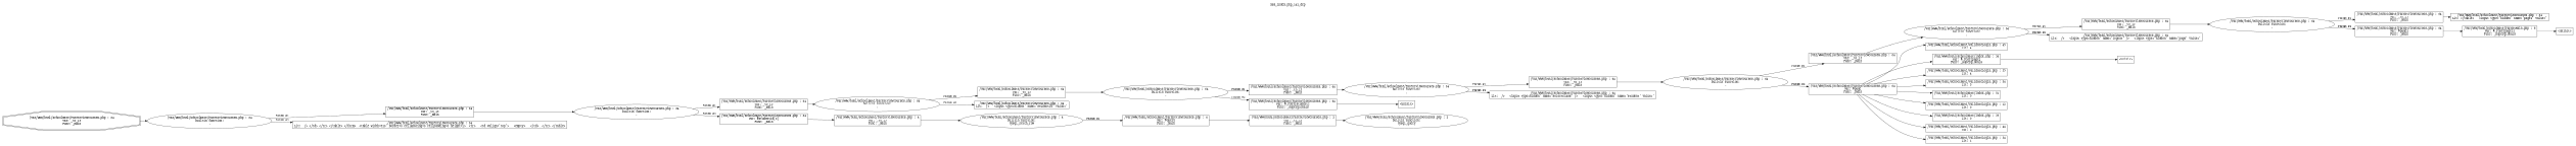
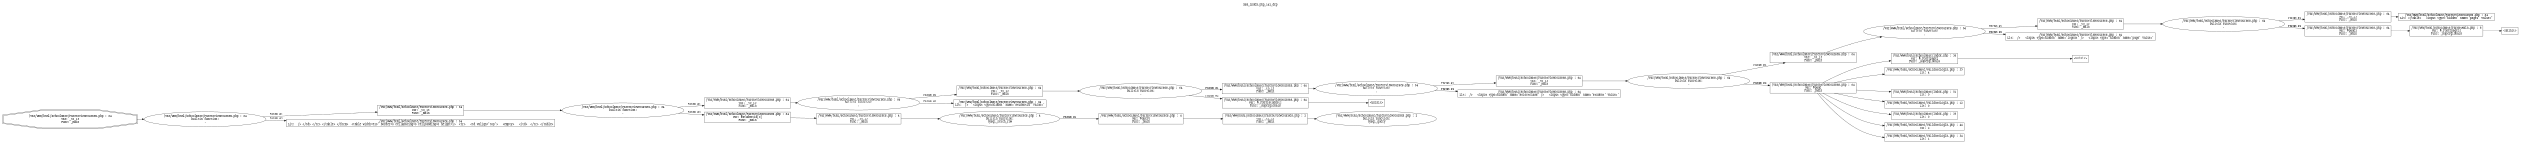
  digraph {
    fontname="Courier Prime"
    label="xss_index.php_142_dep"
    labelloc=t
    rankdir=LR
    node [fontname="Courier Prime" shape=box]
    edge [fontname="Courier Prime"]
    n1 [label="/var/www/html/schoolmate/ParentViewCourses.php : 64\nVar: _t0_13\nFunc: _main\n" shape=doubleoctagon]
    n2 [label="/var/www/html/schoolmate/ParentViewCourses.php : 64\nbuiltin function:\n.\n" shape=ellipse]
    n3 [label="/var/www/html/schoolmate/ParentViewCourses.php : 64\nVar: _t0_13\nFunc: _main\n"]
    n4 [label="/var/www/html/schoolmate/ParentViewCourses.php : 64\nLit:  /> </td> </tr> </table> </form>  <table width=520' border=0 cellspacing=0 cellpadding=0 height=1>  <tr>   <td valign='top'>   <empty>   </td>  </tr> </table>\n"]
    n5 [label="/var/www/html/schoolmate/ParentViewCourses.php : 64\nbuiltin function:\n.\n" shape=ellipse]
    n6 [label="/var/www/html/schoolmate/ParentViewCourses.php : 64\nVar: _t0_13\nFunc: _main\n"]
    n7 [label="/var/www/html/schoolmate/ParentViewCourses.php : 64\nVar: $studentid[0]\nFunc: _main\n"]
    n8 [label="/var/www/html/schoolmate/ParentViewCourses.php : 64\nbuiltin function:\n.\n" shape=ellipse]
    n9 [label="/var/www/html/schoolmate/ParentViewCourses.php : 4\nVar: _t0_13\nFunc: _main\n"]
    n10 [label="/var/www/html/schoolmate/ParentViewCourses.php : 64\nVar: _t0_13\nFunc: _main\n"]
    n11 [label="/var/www/html/schoolmate/ParentViewCourses.php : 64\nLit:  />   <input type=hidden' name='studentid' value='\n"]
    n12 [label="/var/www/html/schoolmate/ParentViewCourses.php : 64\nbuiltin function:\n.\n" shape=ellipse]
    n13 [label="/var/www/html/schoolmate/ParentViewCourses.php : 64\nVar: _t0_13\nFunc: _main\n"]
    n14 [label="/var/www/html/schoolmate/ParentViewCourses.php : 64\nVar: $_POST[student]\nFunc: _superglobals\n"]
    n15 [label="/var/www/html/schoolmate/ParentViewCourses.php : 64\nbuiltin function:\n.\n" shape=ellipse]
    n16 [label="<uninit>"]
    n17 [label="/var/www/html/schoolmate/ParentViewCourses.php : 64\nVar: _t0_13\nFunc: _main\n"]
    n18 [label="/var/www/html/schoolmate/ParentViewCourses.php : 64\nLit:  />   <input type=hidden' name='selectclass' />   <input type='hidden' name='student' value='\n"]
    n19 [label="/var/www/html/schoolmate/ParentViewCourses.php : 64\nbuiltin function:\n.\n" shape=ellipse]
    n20 [label="/var/www/html/schoolmate/ParentViewCourses.php : 64\nVar: _t0_13\nFunc: _main\n"]
    n21 [label="/var/www/html/schoolmate/ParentViewCourses.php : 64\nVar: $page\nFunc: _main\n"]
    n22 [label="/var/www/html/schoolmate/ParentViewCourses.php : 64\nbuiltin function:\n.\n" shape=ellipse]
-   n23 [label="/var/www/html/schoolmate/ValidateLogin.php : 49\nLit: 4\n"]
    n24 [label="/var/www/html/schoolmate/index.php : 36\nVar: $_POST[page]\nFunc: _superglobals\n"]
    n25 [label="/var/www/html/schoolmate/ValidateLogin.php : 39\nLit: 4\n"]
-   n26 [label="/var/www/html/schoolmate/ValidateLogin.php : 54\nLit: 5\n"]
    n27 [label="/var/www/html/schoolmate/index.php : 51\nLit: 0\n"]
    n28 [label="/var/www/html/schoolmate/ValidateLogin.php : 12\nLit: 0\n"]
    n29 [label="/var/www/html/schoolmate/index.php : 39\nLit: 0\n"]
    n30 [label="/var/www/html/schoolmate/ValidateLogin.php : 44\nVar: 2\n"]
    n31 [label="/var/www/html/schoolmate/ValidateLogin.php : 34\nLit: 1\n"]
    n32 [label="/var/www/html/schoolmate/ParentViewCourses.php : 64\nVar: _t0_13\nFunc: _main\n"]
    n33 [label="/var/www/html/schoolmate/ParentViewCourses.php : 64\nLit:  />   <input type=hidden' name='logout' />   <input type='hidden' name='page' value='\n"]
    n34 [label="/var/www/html/schoolmate/ParentViewCourses.php : 64\nbuiltin function:\n.\n" shape=ellipse]
    n35 [label="/var/www/html/schoolmate/ParentViewCourses.php : 64\nVar: _t0_13\nFunc: _main\n"]
    n36 [label="/var/www/html/schoolmate/ParentViewCourses.php : 64\nVar: $page2\nFunc: _main\n"]
    n37 [label="/var/www/html/schoolmate/ParentViewCourses.php : 64\nLit: </table>   <input type='hidden' name='page2' value='\n"]
    n38 [label="/var/www/html/schoolmate/ParentMain.php : 8\nVar: $_POST[page2]\nFunc: _superglobals\n"]
    n39 [label="<uninit>"]
    n40 [label="<uninit>"]
    n41 [label="/var/www/html/schoolmate/ParentViewCourses.php : 4\nbuiltin function:\nmysql_fetch_row\n" shape=ellipse]
    n42 [label="/var/www/html/schoolmate/ParentViewCourses.php : 4\nVar: $query\nFunc: _main\n"]
    n43 [label="/var/www/html/schoolmate/ParentViewCourses.php : 2\nVar: _t1_13\nFunc: _main\n"]
    n44 [label="/var/www/html/schoolmate/ParentViewCourses.php : 2\nbuiltin function:\nmysql_query\n" shape=ellipse]
    n1 -> n2
    n2 -> n3 [label="Param #1"]
    n2 -> n4 [label="Param #2"]
    n3 -> n5
    n5 -> n6 [label="Param #1"]
    n5 -> n7 [label="Param #2"]
    n6 -> n8
    n7 -> n9
    n8 -> n10 [label="Param #1"]
    n8 -> n11 [label="Param #2"]
    n9 -> n41
    n10 -> n12
    n12 -> n13 [label="Param #1"]
    n12 -> n14 [label="Param #2"]
    n13 -> n15
    n14 -> n16
    n15 -> n17 [label="Param #1"]
    n15 -> n18 [label="Param #2"]
    n17 -> n19
    n19 -> n20 [label="Param #1"]
    n19 -> n21 [label="Param #2"]
    n20 -> n22
-   n21 -> n23
    n21 -> n24
    n21 -> n25
-   n21 -> n26
    n21 -> n27
    n21 -> n28
    n21 -> n29
    n21 -> n30
    n21 -> n31
    n22 -> n32 [label="Param #1"]
    n22 -> n33 [label="Param #2"]
    n24 -> n40
    n32 -> n34
    n34 -> n35 [label="Param #1"]
    n34 -> n36 [label="Param #2"]
    n35 -> n37
    n36 -> n38
    n38 -> n39
    n41 -> n42 [label="Param #1"]
    n42 -> n43
    n43 -> n44
  }
